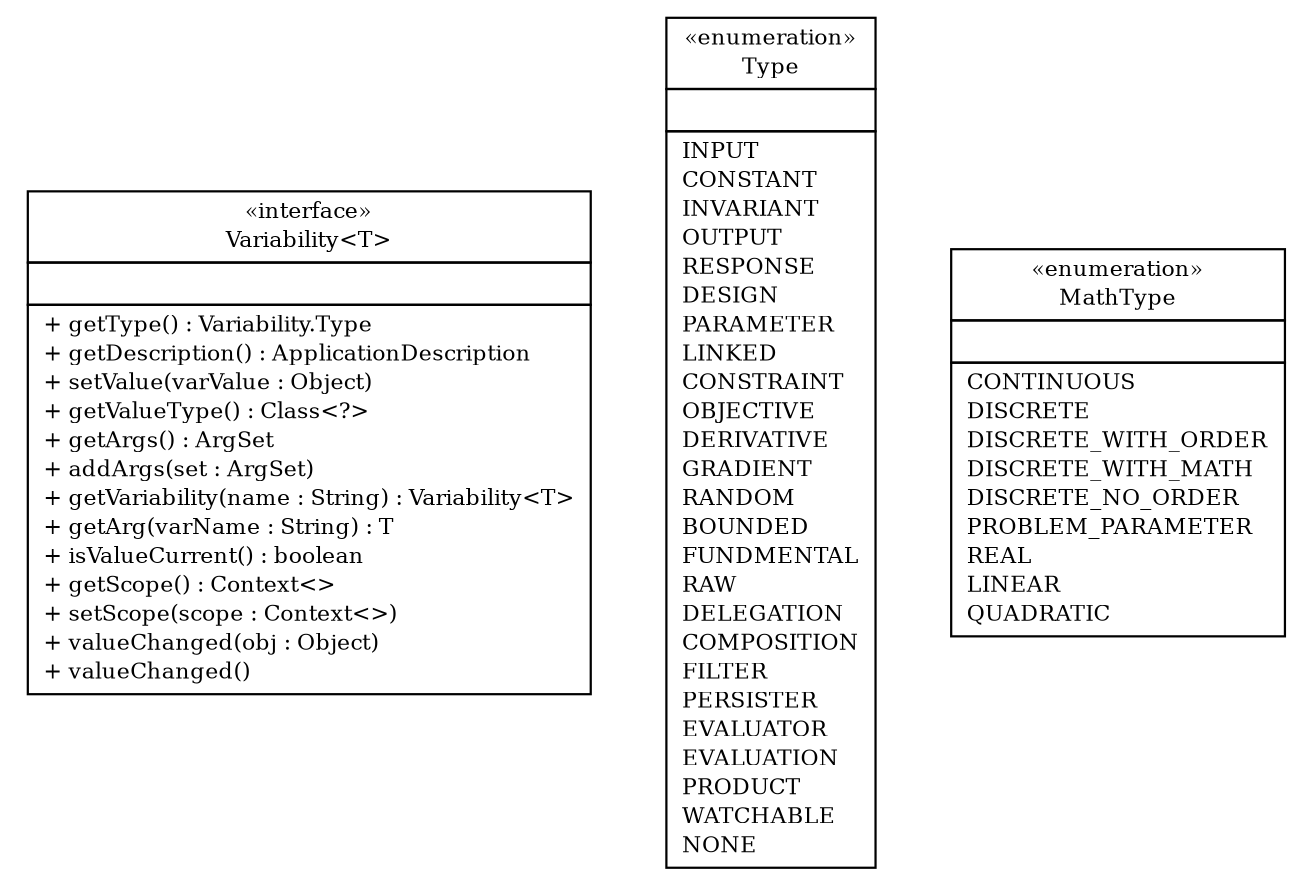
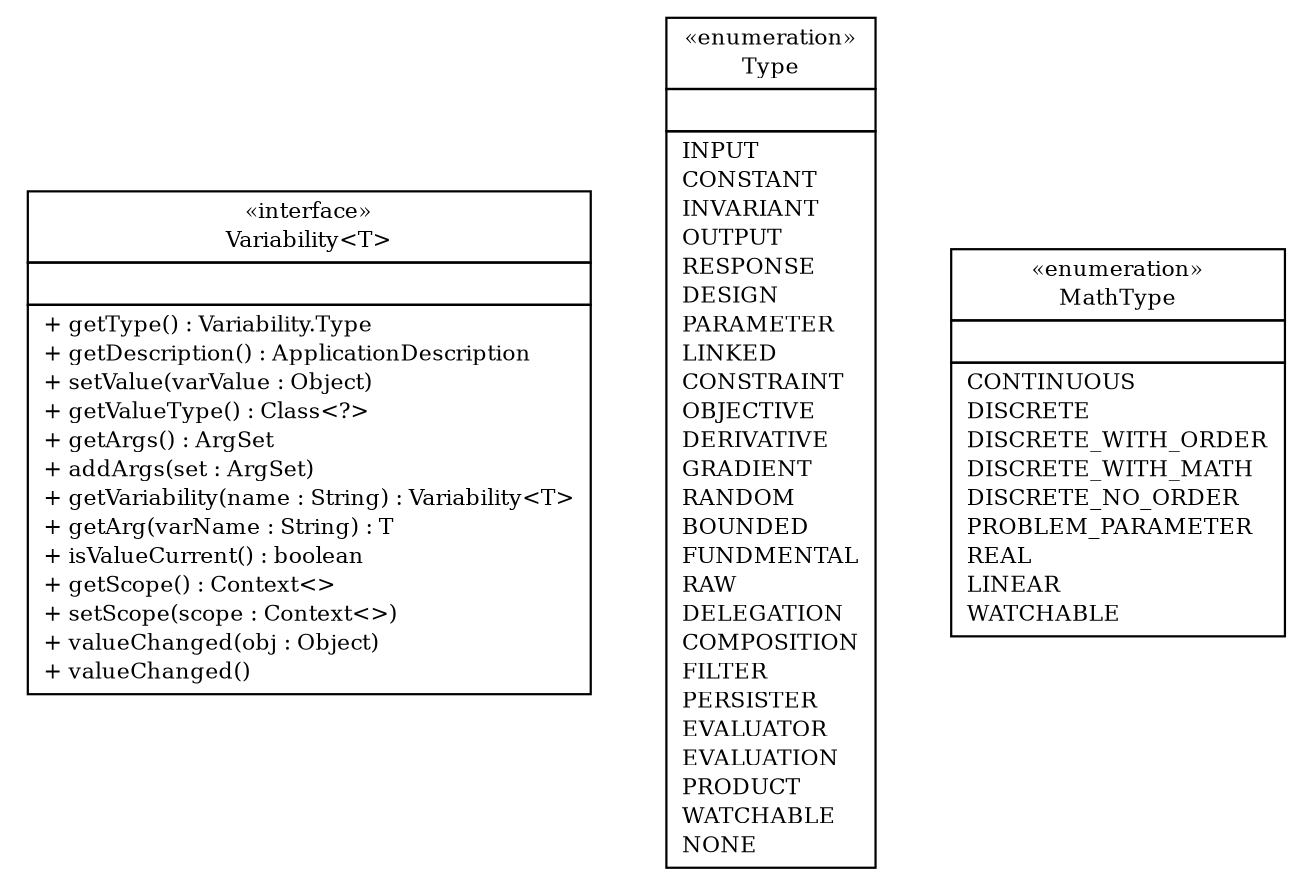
  digraph {
    nodesep=0.25
    ranksep=0.5
    fontname="DejaVu Serif"
    node [fontcolor=black fontname="DejaVu Serif" fontsize=10.0 shape=plaintext]
    n1 [label=<<table title="sorcer.core.context.model.Variability" border="0" cellborder="1" cellspacing="0" cellpadding="2" port="p" href="./Variability.html"> 		<tr><td><table border="0" cellspacing="0" cellpadding="1"> <tr><td align="center" balign="center"> &#171;interface&#187; </td></tr> <tr><td align="center" balign="center"> Variability&lt;T&gt; </td></tr> 		</table></td></tr> 		<tr><td><table border="0" cellspacing="0" cellpadding="1"> <tr><td align="left" balign="left">  </td></tr> 		</table></td></tr> 		<tr><td><table border="0" cellspacing="0" cellpadding="1"> <tr><td align="left" balign="left"> + getType() : Variability.Type </td></tr> <tr><td align="left" balign="left"> + getDescription() : ApplicationDescription </td></tr> <tr><td align="left" balign="left"> + setValue(varValue : Object) </td></tr> <tr><td align="left" balign="left"> + getValueType() : Class&lt;?&gt; </td></tr> <tr><td align="left" balign="left"> + getArgs() : ArgSet </td></tr> <tr><td align="left" balign="left"> + addArgs(set : ArgSet) </td></tr> <tr><td align="left" balign="left"> + getVariability(name : String) : Variability&lt;T&gt; </td></tr> <tr><td align="left" balign="left"> + getArg(varName : String) : T </td></tr> <tr><td align="left" balign="left"> + isValueCurrent() : boolean </td></tr> <tr><td align="left" balign="left"> + getScope() : Context&lt;&gt; </td></tr> <tr><td align="left" balign="left"> + setScope(scope : Context&lt;&gt;) </td></tr> <tr><td align="left" balign="left"> + valueChanged(obj : Object) </td></tr> <tr><td align="left" balign="left"> + valueChanged() </td></tr> 		</table></td></tr> 		</table>>]
    n2 [label=<<table title="sorcer.core.context.model.Variability.Type" border="0" cellborder="1" cellspacing="0" cellpadding="2" port="p" href="./Variability.Type.html"> 		<tr><td><table border="0" cellspacing="0" cellpadding="1"> <tr><td align="center" balign="center"> &#171;enumeration&#187; </td></tr> <tr><td align="center" balign="center"> Type </td></tr> 		</table></td></tr> 		<tr><td><table border="0" cellspacing="0" cellpadding="1"> <tr><td align="left" balign="left">  </td></tr> 		</table></td></tr> 		<tr><td><table border="0" cellspacing="0" cellpadding="1"> <tr><td align="left" balign="left"> INPUT </td></tr> <tr><td align="left" balign="left"> CONSTANT </td></tr> <tr><td align="left" balign="left"> INVARIANT </td></tr> <tr><td align="left" balign="left"> OUTPUT </td></tr> <tr><td align="left" balign="left"> RESPONSE </td></tr> <tr><td align="left" balign="left"> DESIGN </td></tr> <tr><td align="left" balign="left"> PARAMETER </td></tr> <tr><td align="left" balign="left"> LINKED </td></tr> <tr><td align="left" balign="left"> CONSTRAINT </td></tr> <tr><td align="left" balign="left"> OBJECTIVE </td></tr> <tr><td align="left" balign="left"> DERIVATIVE </td></tr> <tr><td align="left" balign="left"> GRADIENT </td></tr> <tr><td align="left" balign="left"> RANDOM </td></tr> <tr><td align="left" balign="left"> BOUNDED </td></tr> <tr><td align="left" balign="left"> FUNDMENTAL </td></tr> <tr><td align="left" balign="left"> RAW </td></tr> <tr><td align="left" balign="left"> DELEGATION </td></tr> <tr><td align="left" balign="left"> COMPOSITION </td></tr> <tr><td align="left" balign="left"> FILTER </td></tr> <tr><td align="left" balign="left"> PERSISTER </td></tr> <tr><td align="left" balign="left"> EVALUATOR </td></tr> <tr><td align="left" balign="left"> EVALUATION </td></tr> <tr><td align="left" balign="left"> PRODUCT </td></tr> <tr><td align="left" balign="left"> WATCHABLE </td></tr> <tr><td align="left" balign="left"> NONE </td></tr> 		</table></td></tr> 		</table>>]
-   n3 [label=<<table title="sorcer.core.context.model.Variability.MathType" border="0" cellborder="1" cellspacing="0" cellpadding="2" port="p" href="./Variability.MathType.html"> 		<tr><td><table border="0" cellspacing="0" cellpadding="1"> <tr><td align="center" balign="center"> &#171;enumeration&#187; </td></tr> <tr><td align="center" balign="center"> MathType </td></tr> 		</table></td></tr> 		<tr><td><table border="0" cellspacing="0" cellpadding="1"> <tr><td align="left" balign="left">  </td></tr> 		</table></td></tr> 		<tr><td><table border="0" cellspacing="0" cellpadding="1"> <tr><td align="left" balign="left"> CONTINUOUS </td></tr> <tr><td align="left" balign="left"> DISCRETE </td></tr> <tr><td align="left" balign="left"> DISCRETE_WITH_ORDER </td></tr> <tr><td align="left" balign="left"> DISCRETE_WITH_MATH </td></tr> <tr><td align="left" balign="left"> DISCRETE_NO_ORDER </td></tr> <tr><td align="left" balign="left"> PROBLEM_PARAMETER </td></tr> <tr><td align="left" balign="left"> REAL </td></tr> <tr><td align="left" balign="left"> LINEAR </td></tr> <tr><td align="left" balign="left"> QUADRATIC </td></tr> 		</table></td></tr> 		</table>>]
+   n3 [label=<<table title="sorcer.core.context.model.Variability.MathType" border="0" cellborder="1" cellspacing="0" cellpadding="2" port="p" href="./Variability.MathType.html"> 		<tr><td><table border="0" cellspacing="0" cellpadding="1"> <tr><td align="center" balign="center"> &#171;enumeration&#187; </td></tr> <tr><td align="center" balign="center"> MathType </td></tr> 		</table></td></tr> 		<tr><td><table border="0" cellspacing="0" cellpadding="1"> <tr><td align="left" balign="left">  </td></tr> 		</table></td></tr> 		<tr><td><table border="0" cellspacing="0" cellpadding="1"> <tr><td align="left" balign="left"> CONTINUOUS </td></tr> <tr><td align="left" balign="left"> DISCRETE </td></tr> <tr><td align="left" balign="left"> DISCRETE_WITH_ORDER </td></tr> <tr><td align="left" balign="left"> DISCRETE_WITH_MATH </td></tr> <tr><td align="left" balign="left"> DISCRETE_NO_ORDER </td></tr> <tr><td align="left" balign="left"> PROBLEM_PARAMETER </td></tr> <tr><td align="left" balign="left"> REAL </td></tr> <tr><td align="left" balign="left"> LINEAR </td></tr> <tr><td align="left" balign="left"> WATCHABLE </td></tr> 		</table></td></tr> 		</table>>]
  }
